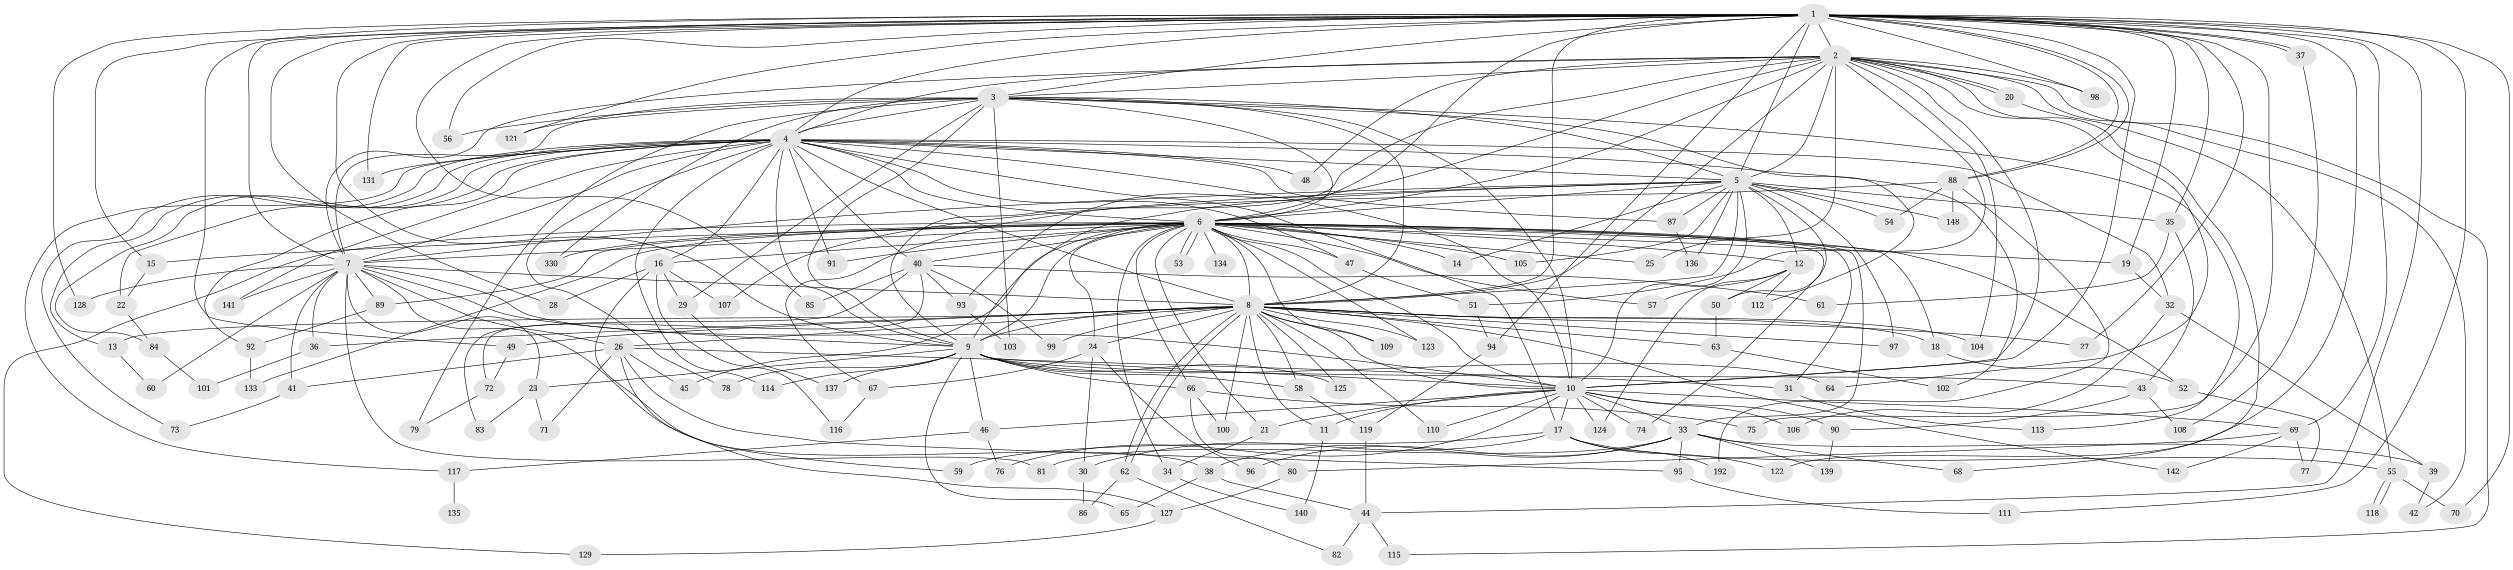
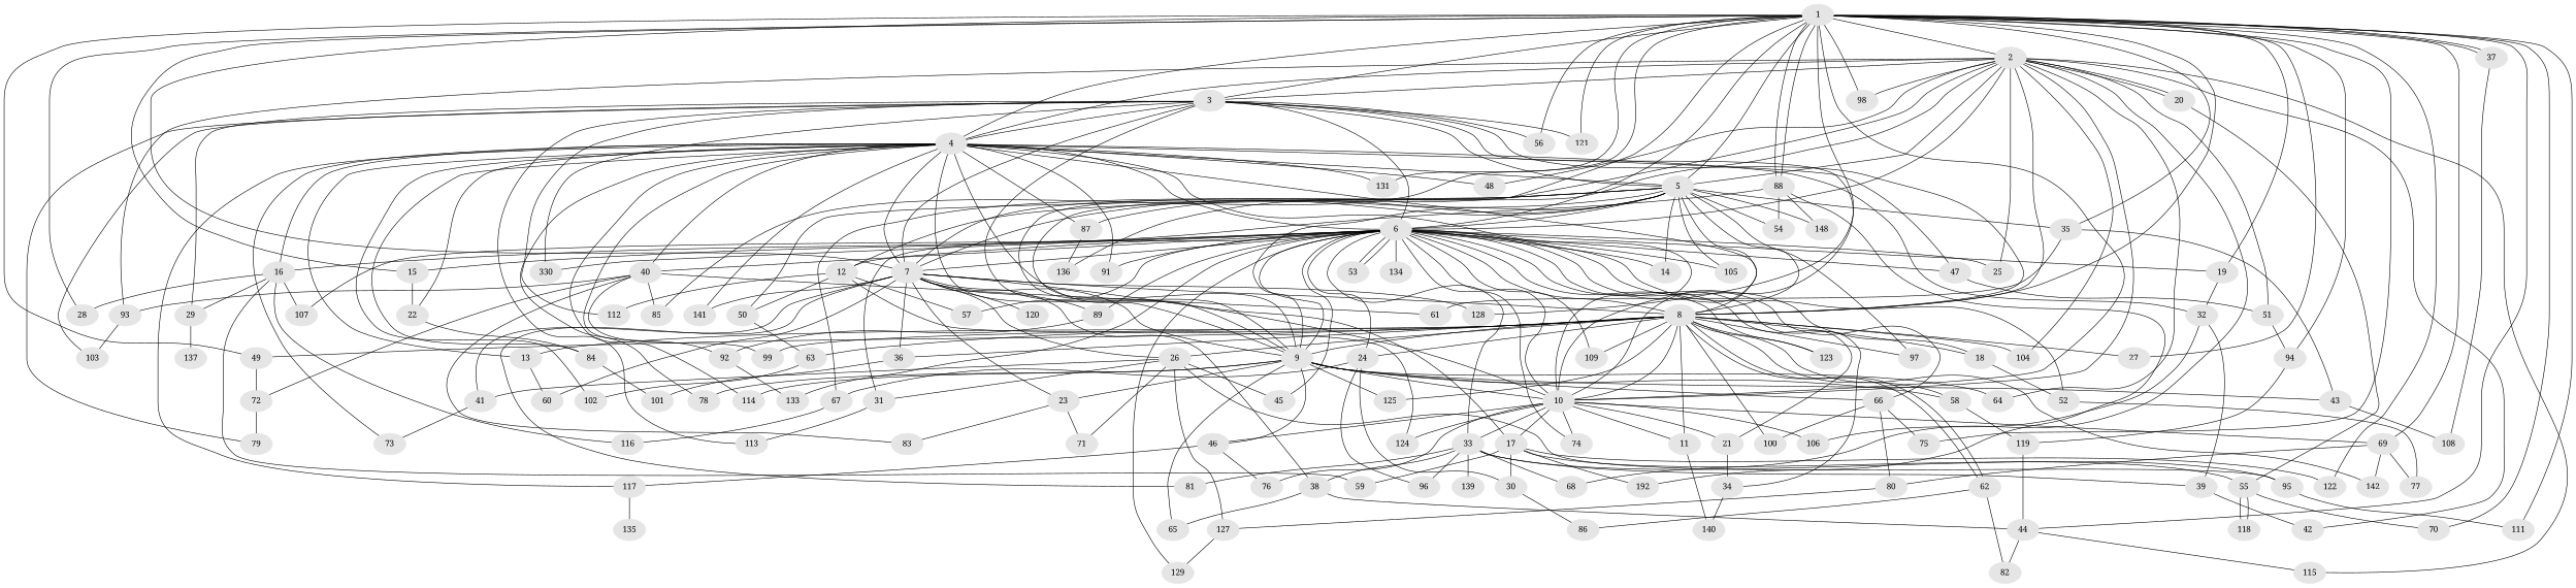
  graph {
    fontname="Noto Serif"
    node [color=gray90 fontname="Noto Serif" style=filled]
    edge [fontname="Noto Serif"]
    1
    2
    3
    4
    5
    6
    7
    8
    9
    10
    15
    19
    27
    28
    35
    37
    44
    49
    56
    69
    70
    75
    85
    88
    94
    98
    111
    121
    122
    128
    131
    20
    25
    42
    48
    51
    64
    68
    93
    104
    115
    29
    79
    103
    112
    113
    n47 [label=330]
    13
    16
    17
    22
    32
    40
    47
    73
    78
    84
    87
    91
    92
    102
    114
    117
    141
    54
    12
    14
    50
    67
    97
    105
    136
    n73 [label=148]
    18
    21
    24
    31
    33
    34
    45
    52
    53
    57
    66
    74
    89
    109
    123
    129
    133
    134
    23
    26
    36
    38
    41
    60
    81
+   120
    11
    58
    62
    63
    99
    100
-   110
    125
    142
    43
    46
    65
    137
    76
-   90
    106
    124
    61
    108
    82
    72
    77
    80
    107
    n124 [label=192]
    119
    55
    59
    116
    30
    39
    83
    101
    135
    96
    95
    139
    140
    71
    127
    86
    118
    1 -- 2
    1 -- 3
    1 -- 4
    1 -- 5
    1 -- 6
    1 -- 7
    1 -- 8
    1 -- 9
    1 -- 10
    1 -- 15
    1 -- 19
    1 -- 27
    1 -- 28
    1 -- 35
    1 -- 37
    1 -- 37
    1 -- 44
    1 -- 49
    1 -- 56
    1 -- 69
    1 -- 70
    1 -- 75
    1 -- 85
    1 -- 88
    1 -- 88
    1 -- 94
    1 -- 98
    1 -- 111
    1 -- 121
    1 -- 122
    1 -- 128
    1 -- 131
    2 -- 3
    2 -- 4
    2 -- 5
    2 -- 6
    2 -- 7
    2 -- 8
    2 -- 9
    2 -- 10
    2 -- 98
    2 -- 20
    2 -- 20
    2 -- 25
    2 -- 42
    2 -- 48
    2 -- 51
    2 -- 64
    2 -- 68
    2 -- 93
    2 -- 104
    2 -- 115
    3 -- 4
    3 -- 5
    3 -- 6
    3 -- 7
    3 -- 8
    3 -- 9
    3 -- 10
    3 -- 56
    3 -- 121
    3 -- 29
    3 -- 79
    3 -- 103
    3 -- 112
    3 -- 113
    3 -- n47
    4 -- 5
    4 -- 6
    4 -- 7
    4 -- 8
    4 -- 9
    4 -- 10
    4 -- 131
    4 -- 48
    4 -- 13
    4 -- 16
    4 -- 17
    4 -- 22
    4 -- 32
    4 -- 40
    4 -- 47
    4 -- 73
    4 -- 78
    4 -- 84
    4 -- 87
    4 -- 91
    4 -- 92
    4 -- 102
    4 -- 114
    4 -- 117
    4 -- 141
    5 -- 6
    5 -- 7
    5 -- 8
    5 -- 9
    5 -- 10
    5 -- 35
    5 -- 87
    5 -- 54
    5 -- 12
    5 -- 14
    5 -- 50
    5 -- 67
    5 -- 97
    5 -- 105
    5 -- 136
    5 -- n73
    6 -- 7
    6 -- 8
    6 -- 9
    6 -- 10
    6 -- 15
    6 -- 19
    6 -- 25
    6 -- n47
    6 -- 16
    6 -- 40
    6 -- 47
    6 -- 91
    6 -- 12
    6 -- 14
    6 -- 105
    6 -- 18
    6 -- 21
    6 -- 24
    6 -- 31
    6 -- 33
    6 -- 34
    6 -- 45
    6 -- 52
    6 -- 53
    6 -- 53
    6 -- 57
    6 -- 66
    6 -- 74
    6 -- 89
    6 -- 109
    6 -- 123
    6 -- 129
    6 -- 133
    6 -- 134
    7 -- 8
    7 -- 9
    7 -- 10
    7 -- 128
    7 -- 141
    7 -- 89
    7 -- 23
    7 -- 26
    7 -- 36
    7 -- 38
    7 -- 41
    7 -- 60
    7 -- 81
+   7 -- 120
    8 -- 9
    8 -- 10
    8 -- 27
    8 -- 49
    8 -- 104
    8 -- 13
    8 -- 97
    8 -- 18
    8 -- 24
    8 -- 109
    8 -- 123
    8 -- 26
    8 -- 36
    8 -- 11
    8 -- 58
    8 -- 62
    8 -- 62
    8 -- 63
    8 -- 99
    8 -- 100
-   8 -- 110
    8 -- 125
    8 -- 142
    9 -- 10
    9 -- 64
    9 -- 78
    9 -- 114
    9 -- 66
    9 -- 23
    9 -- 58
    9 -- 125
    9 -- 43
    9 -- 46
    9 -- 65
-   9 -- 137
    10 -- 69
    10 -- 17
    10 -- 21
    10 -- 33
    10 -- 74
    10 -- 11
-   10 -- 110
    10 -- 46
    10 -- 76
-   10 -- 90
    10 -- 106
    10 -- 124
    15 -- 22
    19 -- 32
    35 -- 43
    35 -- 61
    37 -- 108
    44 -- 115
    44 -- 82
    49 -- 72
    69 -- 142
    69 -- 77
    69 -- 80
    88 -- 54
    88 -- n73
    88 -- 107
    88 -- n124
    94 -- 119
    20 -- 55
    51 -- 94
    93 -- 103
    29 -- 137
    13 -- 60
    16 -- 28
    16 -- 29
    16 -- 107
    16 -- 59
    16 -- 116
    17 -- 122
    17 -- n124
    17 -- 55
    17 -- 59
    17 -- 30
    22 -- 84
    32 -- 106
    32 -- 39
    40 -- 85
    40 -- 93
    40 -- 99
    40 -- 61
    40 -- 72
    40 -- 83
    47 -- 51
    84 -- 101
    87 -- 136
    92 -- 133
    117 -- 135
    12 -- 112
    12 -- 50
    12 -- 57
    12 -- 124
    50 -- 63
    67 -- 116
    18 -- 52
    21 -- 34
    24 -- 67
    24 -- 30
    24 -- 96
    31 -- 113
    33 -- 68
    33 -- 38
    33 -- 81
    33 -- 39
    33 -- 96
    33 -- 95
    33 -- 139
    34 -- 140
    52 -- 77
    66 -- 75
    66 -- 100
    66 -- 80
    89 -- 92
    23 -- 83
    23 -- 71
    26 -- 31
    26 -- 45
    26 -- 41
    26 -- 95
    26 -- 71
    26 -- 127
    36 -- 101
    38 -- 44
    38 -- 65
    41 -- 73
    11 -- 140
    58 -- 119
    62 -- 82
    62 -- 86
    63 -- 102
-   43 -- 90
    43 -- 108
    46 -- 117
    46 -- 76
-   90 -- 139
    72 -- 79
    80 -- 127
    119 -- 44
    55 -- 70
    55 -- 118
    55 -- 118
    30 -- 86
    39 -- 42
    95 -- 111
    127 -- 129
  }
